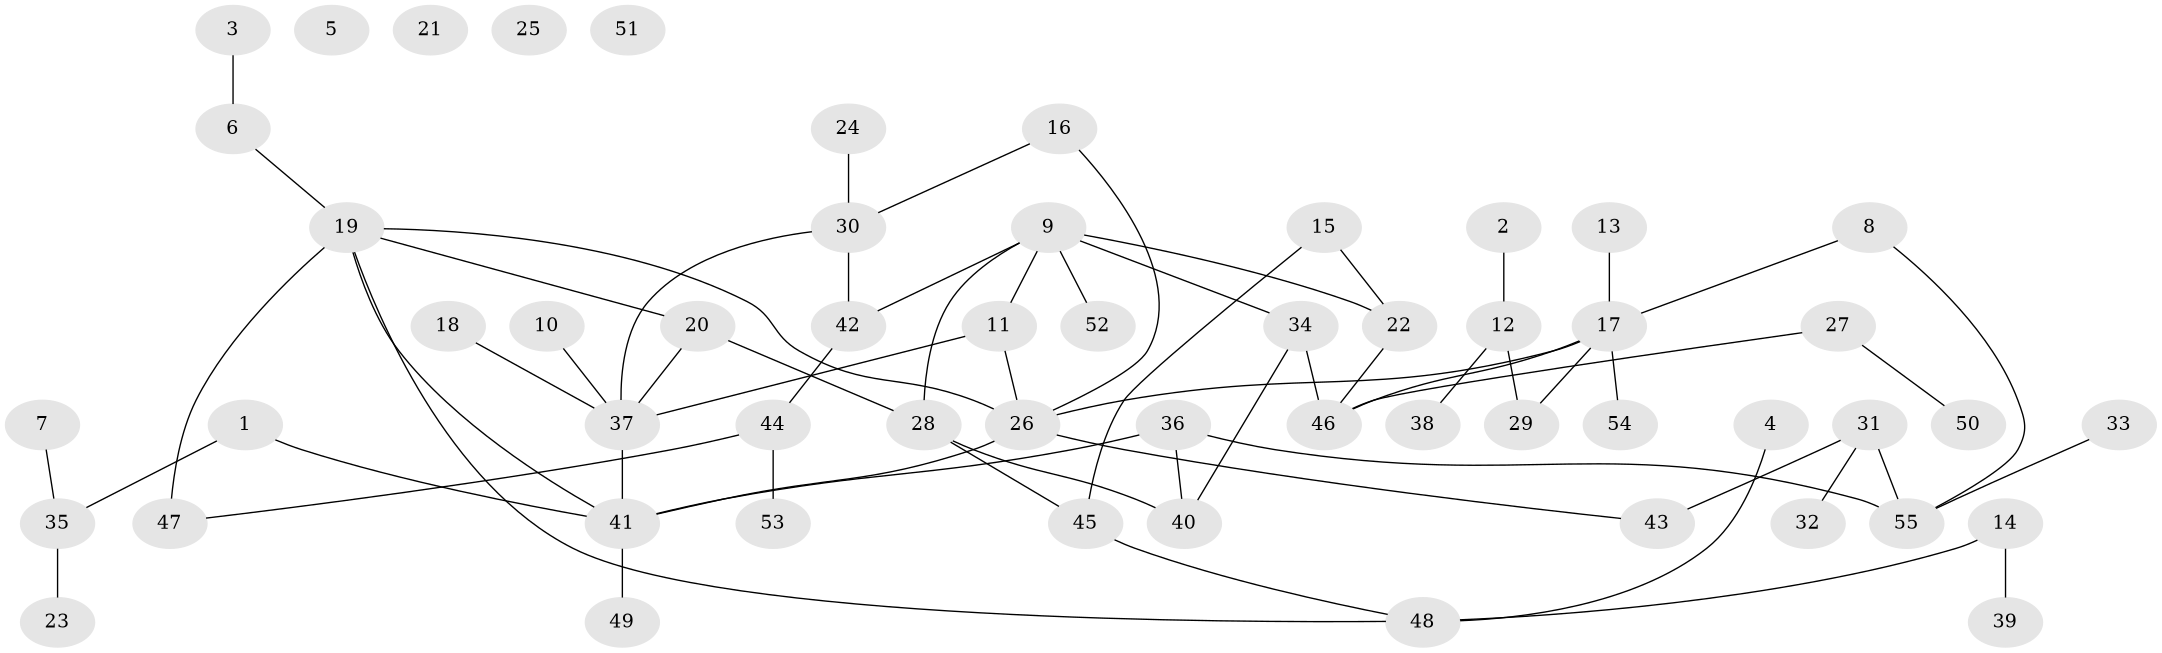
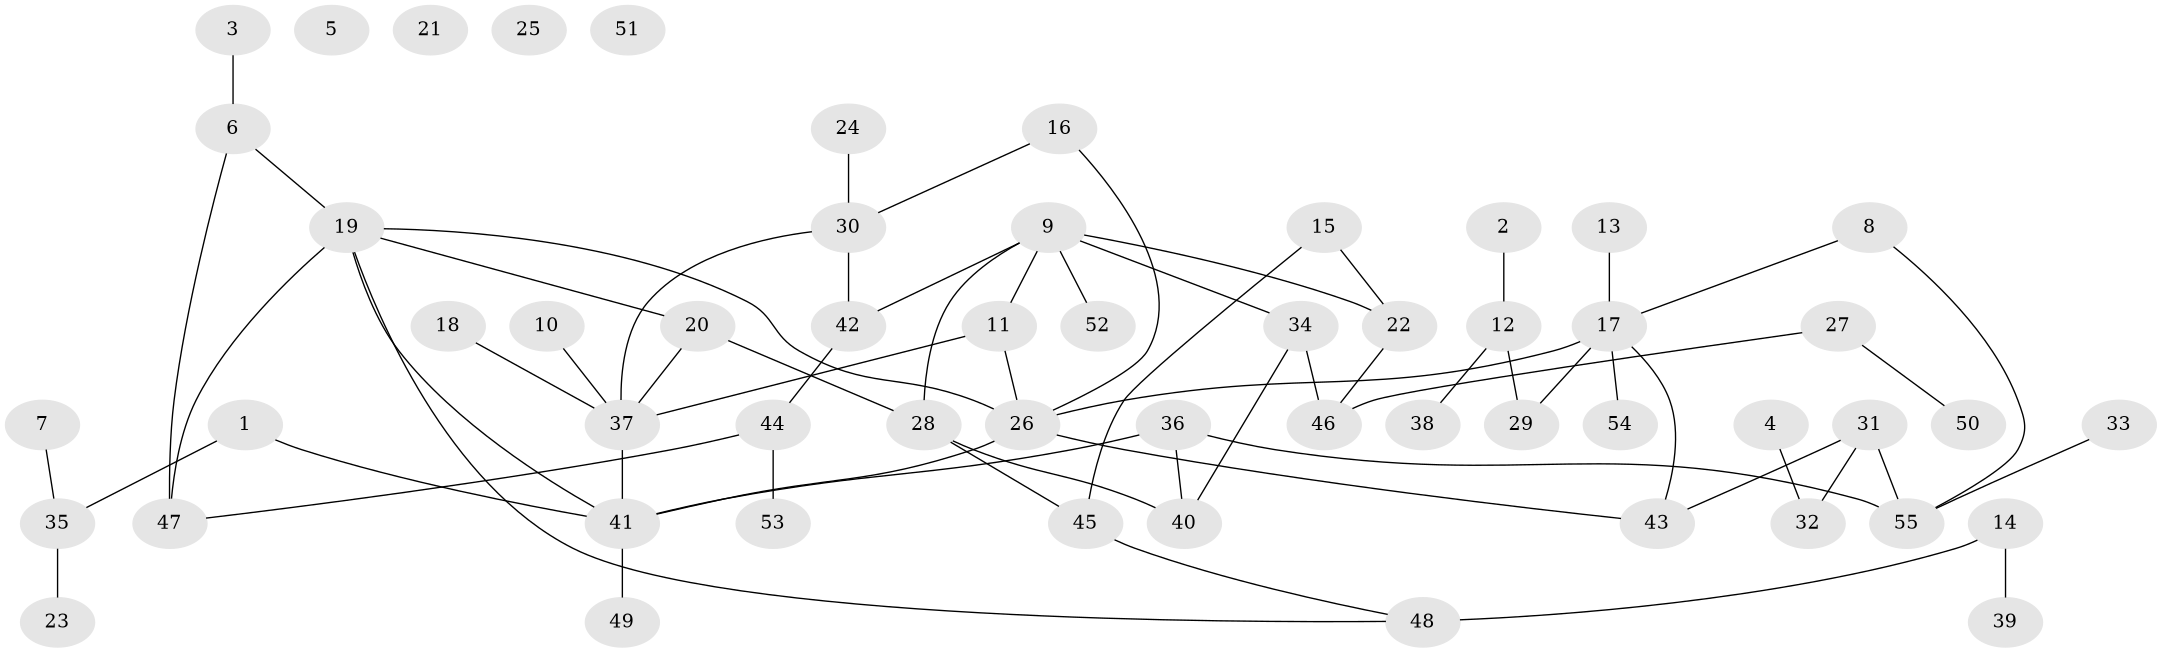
  graph {
    node [color=gray90 style=filled]
    1
    35
    41
    23
    49
    2
    12
    29
    38
    3
    6
    19
    47
    4
    48
    5
    26
    20
    7
    8
    17
    55
    46
    54
    9
    11
    22
    28
    34
    42
    52
    37
    45
    40
    44
    10
    43
    13
    14
    39
    15
    16
    30
    18
    21
    24
    25
    27
    50
    31
    32
    33
    36
    53
    51
    1 -- 35
    1 -- 41
    35 -- 23
    41 -- 49
    2 -- 12
    12 -- 29
    12 -- 38
    3 -- 6
    6 -- 19
+   6 -- 47
    19 -- 41
    19 -- 47
    19 -- 48
    19 -- 26
    19 -- 20
-   4 -- 48
+   4 -- 32
    26 -- 41
    26 -- 43
    20 -- 28
    20 -- 37
    7 -- 35
    8 -- 17
    8 -- 55
    17 -- 29
    17 -- 26
-   17 -- 46
+   17 -- 43
    17 -- 54
    9 -- 11
    9 -- 22
    9 -- 28
    9 -- 34
    9 -- 42
    9 -- 52
    11 -- 26
    11 -- 37
    22 -- 46
    28 -- 45
    28 -- 40
    34 -- 46
    34 -- 40
    42 -- 44
    37 -- 41
    45 -- 48
    44 -- 47
    44 -- 53
    10 -- 37
    13 -- 17
    14 -- 48
    14 -- 39
    15 -- 22
    15 -- 45
    16 -- 26
    16 -- 30
    30 -- 42
    30 -- 37
    18 -- 37
    24 -- 30
    27 -- 46
    27 -- 50
    31 -- 55
    31 -- 43
    31 -- 32
    33 -- 55
    36 -- 41
    36 -- 55
    36 -- 40
  }
